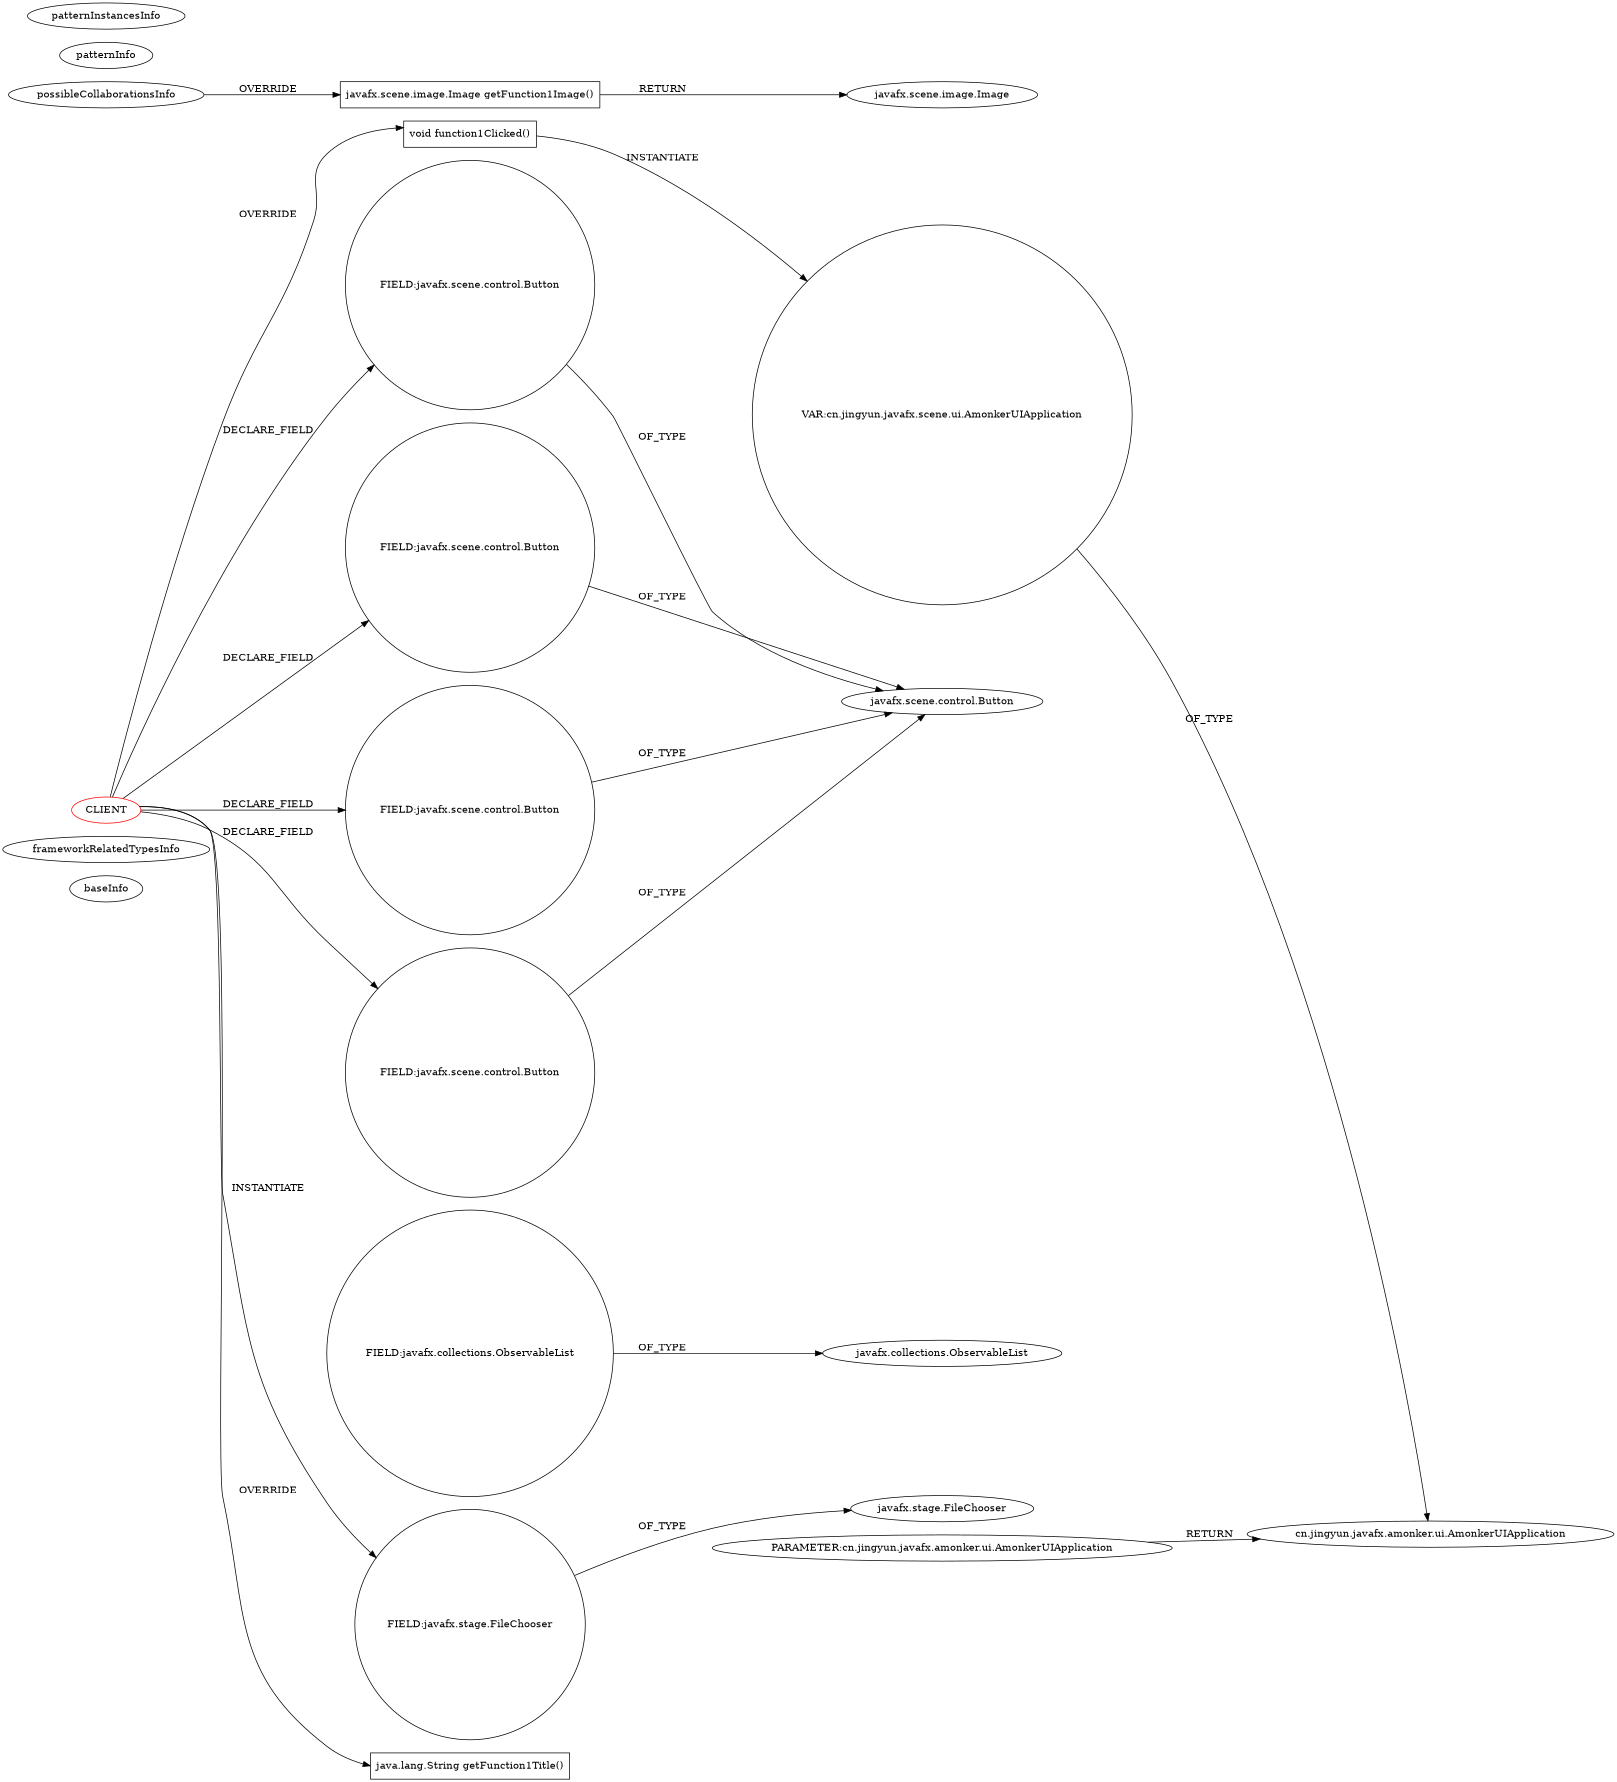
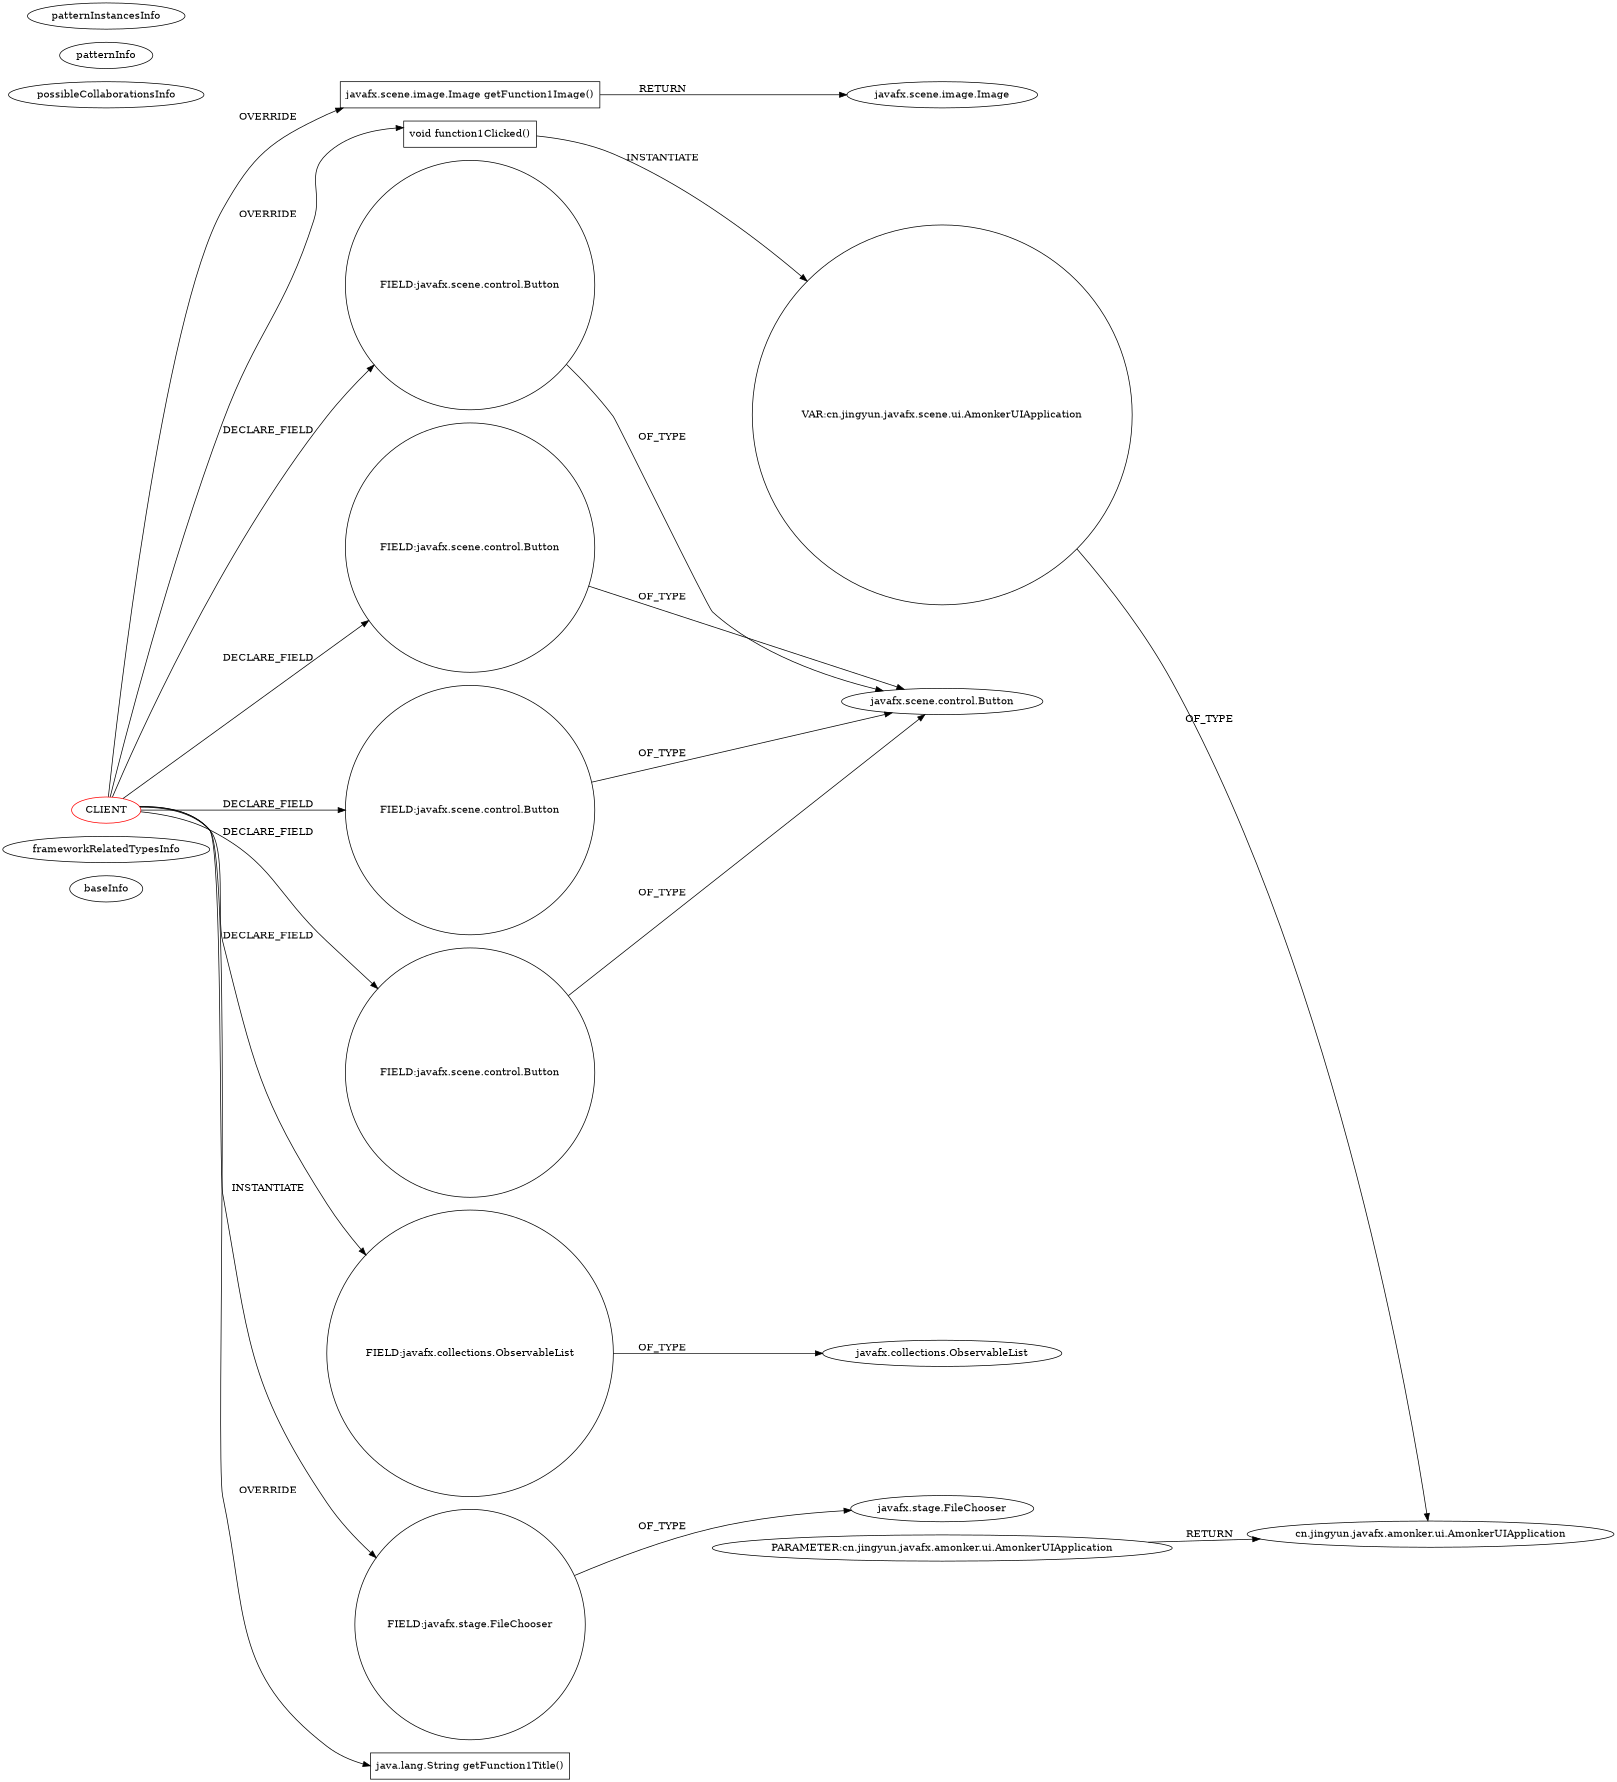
  digraph {
    rankdir=LR
    node [isFrameworkType=false vertexType=FIELD_DECLARATION]
    baseInfo [category=pattern graphId=3992 isAnonymous=false possibleRelation=false isFrameworkType="" vertexType=""]
    frameworkRelatedTypesInfo [isFrameworkType="" vertexType=""]
    possibleCollaborationsInfo [isFrameworkType="" vertexType=""]
    patternInfo [frequency=2.0 patternRootClient=0 isFrameworkType="" vertexType=""]
    patternInstancesInfo [0="amonker-Trans~/amonker-Trans/Trans-master/src/cn/jingyun/trans/Project.java~Project~1849" 1="amonker-Trans~/amonker-Trans/Trans-master/src/cn/jingyun/trans/MainPane.java~MainPane~1847" isFrameworkType="" vertexType=""]
    n6 [label="void function1Clicked()" shape=box vertexType=OVERRIDING_METHOD_DECLARATION]
    n7 [label="VAR:cn.jingyun.javafx.scene.ui.AmonkerUIApplication" shape=circle vertexType=VARIABLE_EXPRESION]
    n8 [label="cn.jingyun.javafx.amonker.ui.AmonkerUIApplication" vertexType=FRAMEWORK_CLASS_TYPE]
    n9 [color=red label=CLIENT vertexType=ROOT_CLIENT_CLASS_DECLARATION]
    n10 [label="FIELD:javafx.scene.control.Button" shape=circle]
    n11 [label="FIELD:javafx.scene.control.Button" shape=circle]
    n12 [label="FIELD:javafx.scene.control.Button" shape=circle]
    n13 [label="FIELD:javafx.scene.control.Button" shape=circle]
    n14 [label="javafx.scene.image.Image getFunction1Image()" shape=box vertexType=OVERRIDING_METHOD_DECLARATION]
    n15 [label="FIELD:javafx.collections.ObservableList" shape=circle]
    n16 [label="FIELD:javafx.stage.FileChooser" shape=circle]
    n17 [label="java.lang.String getFunction1Title()" shape=box vertexType=OVERRIDING_METHOD_DECLARATION]
    n18 [label="javafx.scene.control.Button" vertexType=FRAMEWORK_CLASS_TYPE]
    n19 [label="javafx.scene.image.Image" vertexType=FRAMEWORK_CLASS_TYPE]
    n20 [label="javafx.collections.ObservableList" vertexType=FRAMEWORK_INTERFACE_TYPE]
    n21 [label="javafx.stage.FileChooser" vertexType=FRAMEWORK_CLASS_TYPE]
    n22 [label="PARAMETER:cn.jingyun.javafx.amonker.ui.AmonkerUIApplication" vertexType=PARAMETER_DECLARATION]
    n6 -> n7 [label=INSTANTIATE]
    n7 -> n8 [label=OF_TYPE]
    n9 -> n6 [label=OVERRIDE]
    n9 -> n10 [label=DECLARE_FIELD]
    n9 -> n11 [label=DECLARE_FIELD]
    n9 -> n12 [label=DECLARE_FIELD]
    n9 -> n13 [label=DECLARE_FIELD]
-   possibleCollaborationsInfo -> n14 [label=OVERRIDE]
+   n9 -> n14 [label=OVERRIDE]
+   n9 -> n15 [label=DECLARE_FIELD]
    n9 -> n16 [label=INSTANTIATE]
    n9 -> n17 [label=OVERRIDE]
    n10 -> n18 [label=OF_TYPE]
    n11 -> n18 [label=OF_TYPE]
    n12 -> n18 [label=OF_TYPE]
    n13 -> n18 [label=OF_TYPE]
    n14 -> n19 [label=RETURN]
    n15 -> n20 [label=OF_TYPE]
    n16 -> n21 [label=OF_TYPE]
    n22 -> n8 [label=RETURN]
  }
